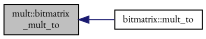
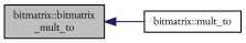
  digraph {
    rankdir=LR
    fontname="EB Garamond"
    node [color=black fontname="EB Garamond" fontsize=10 shape=record style=filled]
-   n1 [fillcolor=grey75 fontcolor=black height=0.2 label="mult::bitmatrix\l_mult_to" width=0.4]
+   n1 [fillcolor=grey75 fontcolor=black height=0.2 label="bitmatrix::bitmatrix\l_mult_to" width=0.4]
    n2 [fillcolor=white height=0.2 label="bitmatrix::mult_to" width=0.4]
    n1 -> n2 [color=midnightblue dir=back fontname="EB Garamond" fontsize=10 labelfontname=Helvetica labelfontsize=10 style=solid]
  }
